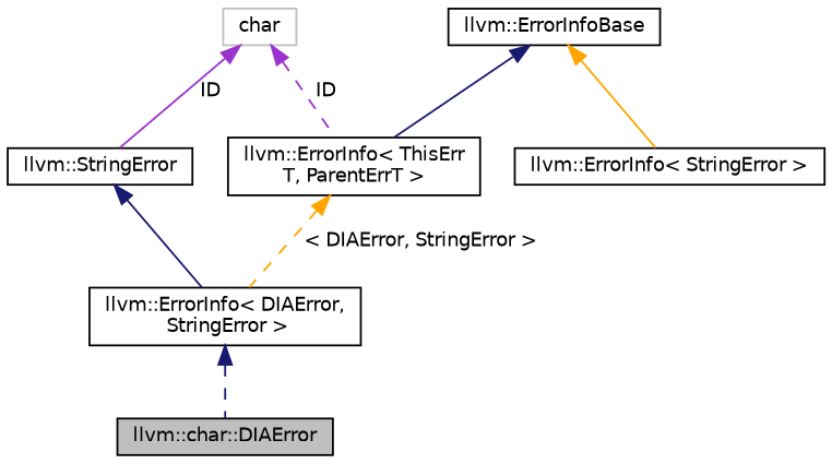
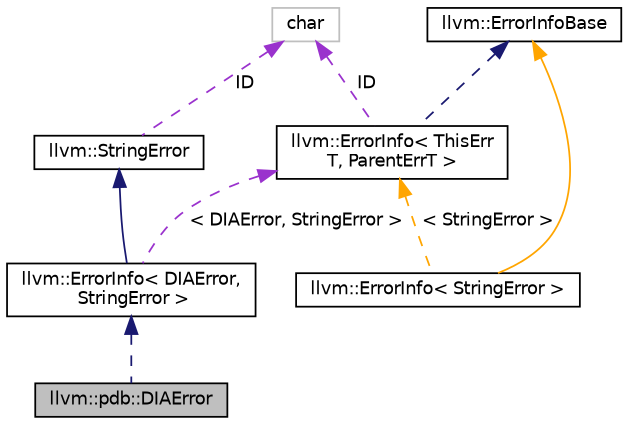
  digraph {
    node [color=black fontname=Helvetica fontsize=10 shape=record]
    edge [color=midnightblue dir=back fontname=Helvetica fontsize=10 labelfontname=Helvetica labelfontsize=10 style=dashed]
-   n1 [fillcolor=grey75 fontcolor=black height=0.2 label="llvm::char::DIAError" style=filled width=0.4]
+   n1 [fillcolor=grey75 fontcolor=black height=0.2 label="llvm::pdb::DIAError" style=filled width=0.4]
    n2 [height=0.2 label="llvm::ErrorInfo\< DIAError,\l StringError \>" width=0.4]
    n3 [height=0.2 label="llvm::StringError" width=0.4]
    n4 [height=0.2 label="llvm::ErrorInfo\< StringError \>" width=0.4]
    n5 [height=0.2 label="llvm::ErrorInfoBase" width=0.4]
    n6 [height=0.2 label="llvm::ErrorInfo\< ThisErr\lT, ParentErrT \>" width=0.4]
    n7 [color=grey75 height=0.2 label=char width=0.4]
    n2 -> n1
    n3 -> n2 [style=solid]
    n5 -> n4 [color=orange style=solid]
-   n5 -> n6 [style=solid]
-   n6 -> n2 [color=orange label=" \< DIAError, StringError \>"]
-   n7 -> n3 [color=darkorchid3 label=" ID" style=solid]
+   n5 -> n6
+   n6 -> n2 [color=darkorchid3 label=" \< DIAError, StringError \>"]
+   n6 -> n4 [color=orange label=" \< StringError \>"]
+   n7 -> n3 [color=darkorchid3 label=" ID"]
    n7 -> n6 [color=darkorchid3 label=" ID"]
  }
